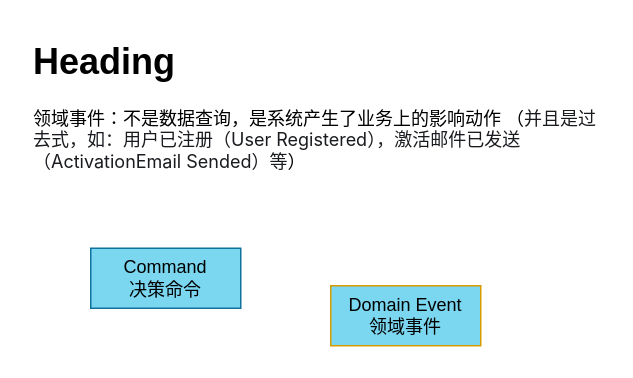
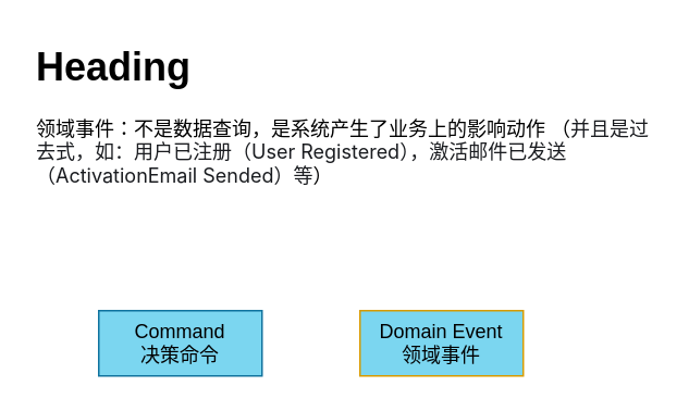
  <mxCell id="0" />
  <mxCell id="1" parent="0" />
  <mxCell id="2" value="&lt;div&gt;Domain Event&lt;/div&gt;领域事件" style="rounded=0;whiteSpace=wrap;html=1;fillColor=#7bd6f0;strokeColor=#d79b00;" vertex="1" parent="1"><mxGeometry x="220" y="190" width="100" height="40" as="geometry" /></mxCell>
  <mxCell id="3" value="&lt;h1 style=&quot;margin-top: 0px;&quot;&gt;Heading&lt;/h1&gt;&lt;p&gt;领域事件：不是数据查询，是系统产生了业务上的影响动作 （&lt;font&gt;&lt;span style=&quot;background-color: rgb(255, 255, 255); color: rgb(25, 27, 31); font-family: -apple-system, &amp;quot;system-ui&amp;quot;, &amp;quot;Helvetica Neue&amp;quot;, &amp;quot;PingFang SC&amp;quot;, &amp;quot;Microsoft YaHei&amp;quot;, &amp;quot;Source Han Sans SC&amp;quot;, &amp;quot;Noto Sans CJK SC&amp;quot;, &amp;quot;WenQuanYi Micro Hei&amp;quot;, sans-serif;&quot;&gt;并且是过去式，如：用户已注册（User Registered），激活邮件已发送（ActivationEmail Sended）等&lt;/span&gt;&lt;span style=&quot;background-color: transparent; color: light-dark(rgb(0, 0, 0), rgb(255, 255, 255));&quot;&gt;）&lt;/span&gt;&lt;/font&gt;&lt;/p&gt;" style="text;html=1;whiteSpace=wrap;overflow=hidden;rounded=0;" vertex="1" parent="1"><mxGeometry x="20" y="20" width="380" height="130" as="geometry" /></mxCell>
- <mxCell id="4" value="Command&lt;div&gt;决策命令&lt;/div&gt;" style="rounded=0;whiteSpace=wrap;html=1;fillColor=#7BD6F0;strokeColor=#10739e;" vertex="1" parent="1"><mxGeometry x="60" y="165" width="100" height="40" as="geometry" /></mxCell>
+ <mxCell id="4" value="Command&lt;div&gt;决策命令&lt;/div&gt;" style="rounded=0;whiteSpace=wrap;html=1;fillColor=#7BD6F0;strokeColor=#10739e;" vertex="1" parent="1"><mxGeometry x="60" y="190" width="100" height="40" as="geometry" /></mxCell>
